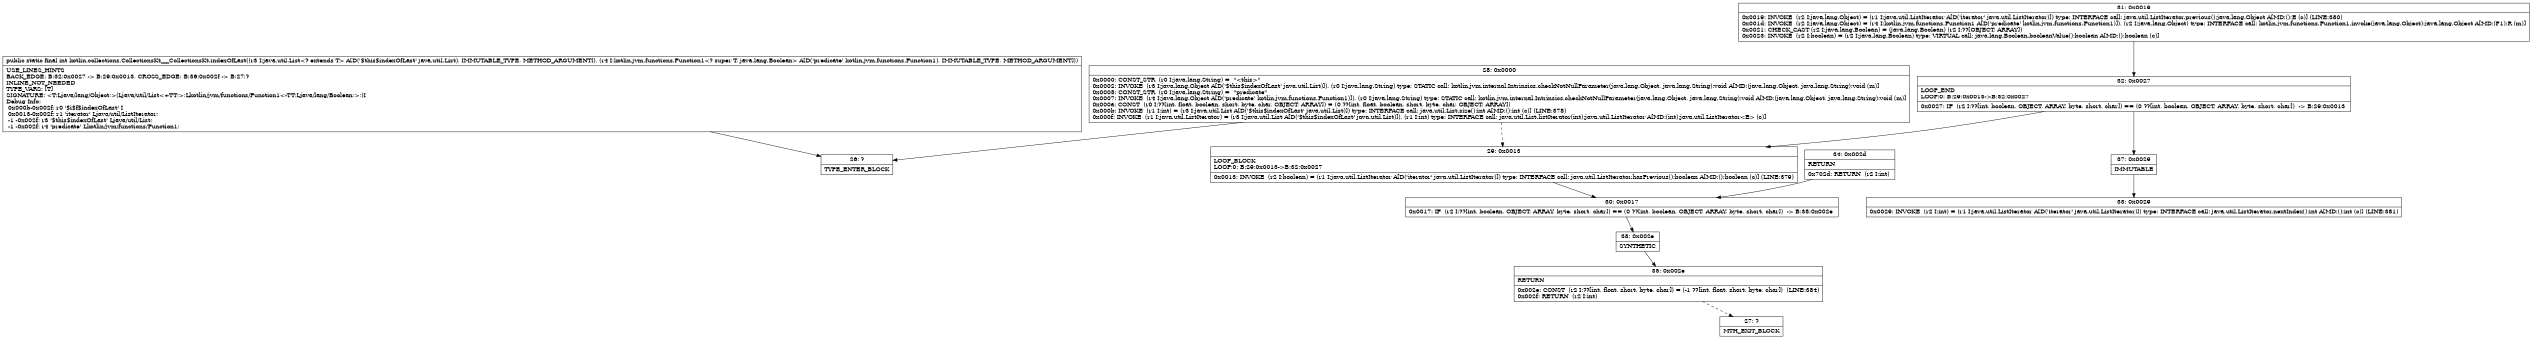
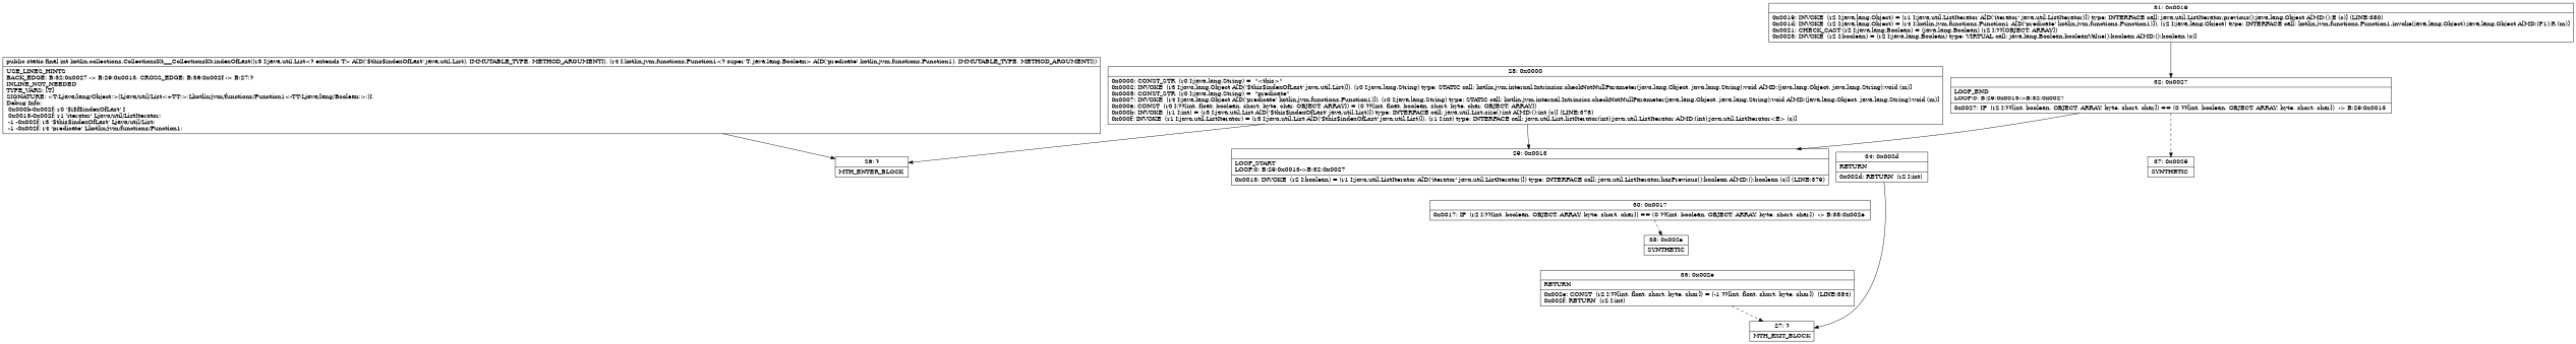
  digraph {
    node [shape=record]
-   n1 [label="{26\:\ ?|TYPE_ENTER_BLOCK\l}"]
+   n1 [label="{26\:\ ?|MTH_ENTER_BLOCK\l}"]
    n2 [label="{28\:\ 0x0000|0x0000: CONST_STR  (r0 I:java.lang.String) =  \"\<this\>\" \l0x0002: INVOKE  (r3 I:java.lang.Object A[D('$this$indexOfLast' java.util.List)]), (r0 I:java.lang.String) type: STATIC call: kotlin.jvm.internal.Intrinsics.checkNotNullParameter(java.lang.Object, java.lang.String):void A[MD:(java.lang.Object, java.lang.String):void (m)]\l0x0005: CONST_STR  (r0 I:java.lang.String) =  \"predicate\" \l0x0007: INVOKE  (r4 I:java.lang.Object A[D('predicate' kotlin.jvm.functions.Function1)]), (r0 I:java.lang.String) type: STATIC call: kotlin.jvm.internal.Intrinsics.checkNotNullParameter(java.lang.Object, java.lang.String):void A[MD:(java.lang.Object, java.lang.String):void (m)]\l0x000a: CONST  (r0 I:??[int, float, boolean, short, byte, char, OBJECT, ARRAY]) = (0 ??[int, float, boolean, short, byte, char, OBJECT, ARRAY]) \l0x000b: INVOKE  (r1 I:int) = (r3 I:java.util.List A[D('$this$indexOfLast' java.util.List)]) type: INTERFACE call: java.util.List.size():int A[MD:():int (c)] (LINE:378)\l0x000f: INVOKE  (r1 I:java.util.ListIterator) = (r3 I:java.util.List A[D('$this$indexOfLast' java.util.List)]), (r1 I:int) type: INTERFACE call: java.util.List.listIterator(int):java.util.ListIterator A[MD:(int):java.util.ListIterator\<E\> (c)]\l}"]
-   n3 [label="{29\:\ 0x0013|LOOP_BLOCK\lLOOP:0: B:29:0x0013\-\>B:32:0x0027\l|0x0013: INVOKE  (r2 I:boolean) = (r1 I:java.util.ListIterator A[D('iterator' java.util.ListIterator)]) type: INTERFACE call: java.util.ListIterator.hasPrevious():boolean A[MD:():boolean (c)] (LINE:379)\l}"]
+   n3 [label="{29\:\ 0x0013|LOOP_START\lLOOP:0: B:29:0x0013\-\>B:32:0x0027\l|0x0013: INVOKE  (r2 I:boolean) = (r1 I:java.util.ListIterator A[D('iterator' java.util.ListIterator)]) type: INTERFACE call: java.util.ListIterator.hasPrevious():boolean A[MD:():boolean (c)] (LINE:379)\l}"]
    n4 [label="{30\:\ 0x0017|0x0017: IF  (r2 I:??[int, boolean, OBJECT, ARRAY, byte, short, char]) == (0 ??[int, boolean, OBJECT, ARRAY, byte, short, char])  \-\> B:38:0x002e \l}"]
    n5 [label="{38\:\ 0x002e|SYNTHETIC\l}"]
    n6 [label="{31\:\ 0x0019|0x0019: INVOKE  (r2 I:java.lang.Object) = (r1 I:java.util.ListIterator A[D('iterator' java.util.ListIterator)]) type: INTERFACE call: java.util.ListIterator.previous():java.lang.Object A[MD:():E (c)] (LINE:380)\l0x001d: INVOKE  (r2 I:java.lang.Object) = (r4 I:kotlin.jvm.functions.Function1 A[D('predicate' kotlin.jvm.functions.Function1)]), (r2 I:java.lang.Object) type: INTERFACE call: kotlin.jvm.functions.Function1.invoke(java.lang.Object):java.lang.Object A[MD:(P1):R (m)]\l0x0021: CHECK_CAST (r2 I:java.lang.Boolean) = (java.lang.Boolean) (r2 I:??[OBJECT, ARRAY]) \l0x0023: INVOKE  (r2 I:boolean) = (r2 I:java.lang.Boolean) type: VIRTUAL call: java.lang.Boolean.booleanValue():boolean A[MD:():boolean (c)]\l}"]
    n7 [label="{32\:\ 0x0027|LOOP_END\lLOOP:0: B:29:0x0013\-\>B:32:0x0027\l|0x0027: IF  (r2 I:??[int, boolean, OBJECT, ARRAY, byte, short, char]) == (0 ??[int, boolean, OBJECT, ARRAY, byte, short, char])  \-\> B:29:0x0013 \l}"]
    n8 [label="{35\:\ 0x002e|RETURN\l|0x002e: CONST  (r2 I:??[int, float, short, byte, char]) = (\-1 ??[int, float, short, byte, char])  (LINE:384)\l0x002f: RETURN  (r2 I:int) \l}"]
-   n9 [label="{37\:\ 0x0029|IMMUTABLE\l}"]
-   n10 [label="{33\:\ 0x0029|0x0029: INVOKE  (r2 I:int) = (r1 I:java.util.ListIterator A[D('iterator' java.util.ListIterator)]) type: INTERFACE call: java.util.ListIterator.nextIndex():int A[MD:():int (c)] (LINE:381)\l}"]
-   n11 [label="{34\:\ 0x002d|RETURN\l|0x702d: RETURN  (r2 I:int) \l}"]
+   n9 [label="{37\:\ 0x0029|SYNTHETIC\l}"]
+   n11 [label="{34\:\ 0x002d|RETURN\l|0x002d: RETURN  (r2 I:int) \l}"]
    n12 [label="{27\:\ ?|MTH_EXIT_BLOCK\l}"]
    n13 [label="{public static final int kotlin.collections.CollectionsKt___CollectionsKt.indexOfLast((r3 I:java.util.List\<? extends T\> A[D('$this$indexOfLast' java.util.List), IMMUTABLE_TYPE, METHOD_ARGUMENT]), (r4 I:kotlin.jvm.functions.Function1\<? super T, java.lang.Boolean\> A[D('predicate' kotlin.jvm.functions.Function1), IMMUTABLE_TYPE, METHOD_ARGUMENT]))  | USE_LINES_HINTS\lBACK_EDGE: B:32:0x0027 \-\> B:29:0x0013, CROSS_EDGE: B:36:0x002f \-\> B:27:?\lINLINE_NOT_NEEDED\lTYPE_VARS: [T]\lSIGNATURE: \<T:Ljava\/lang\/Object;\>(Ljava\/util\/List\<+TT;\>;Lkotlin\/jvm\/functions\/Function1\<\-TT;Ljava\/lang\/Boolean;\>;)I\lDebug Info:\l  0x000b\-0x002f: r0 '$i$f$indexOfLast' I\l  0x0013\-0x002f: r1 'iterator' Ljava\/util\/ListIterator;\l  \-1 \-0x002f: r3 '$this$indexOfLast' Ljava\/util\/List;\l  \-1 \-0x002f: r4 'predicate' Lkotlin\/jvm\/functions\/Function1;\l}"]
    n2 -> n1
-   n2 -> n3 [style=dashed]
-   n3 -> n4
-   n4 -> n5
-   n5 -> n8
+   n2 -> n3
+   n4 -> n5 [style=dashed]
    n6 -> n7
    n7 -> n3
-   n7 -> n9 [style=solid]
+   n7 -> n9 [style=dashed]
    n8 -> n12 [style=dashed]
-   n9 -> n10
-   n11 -> n4
+   n11 -> n12
    n13 -> n1
  }
